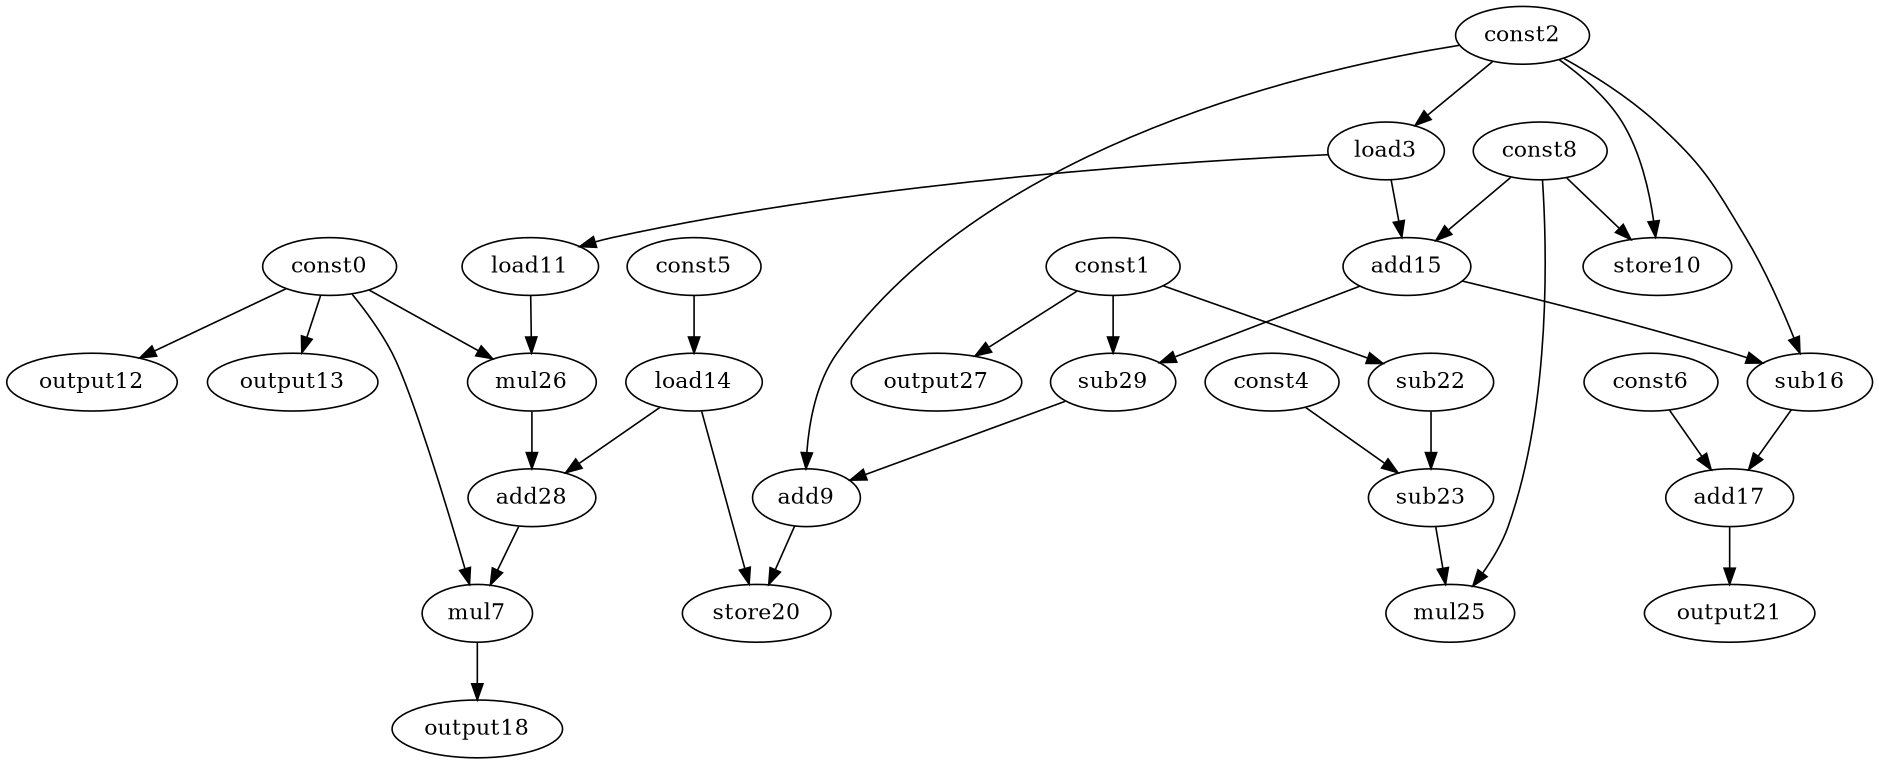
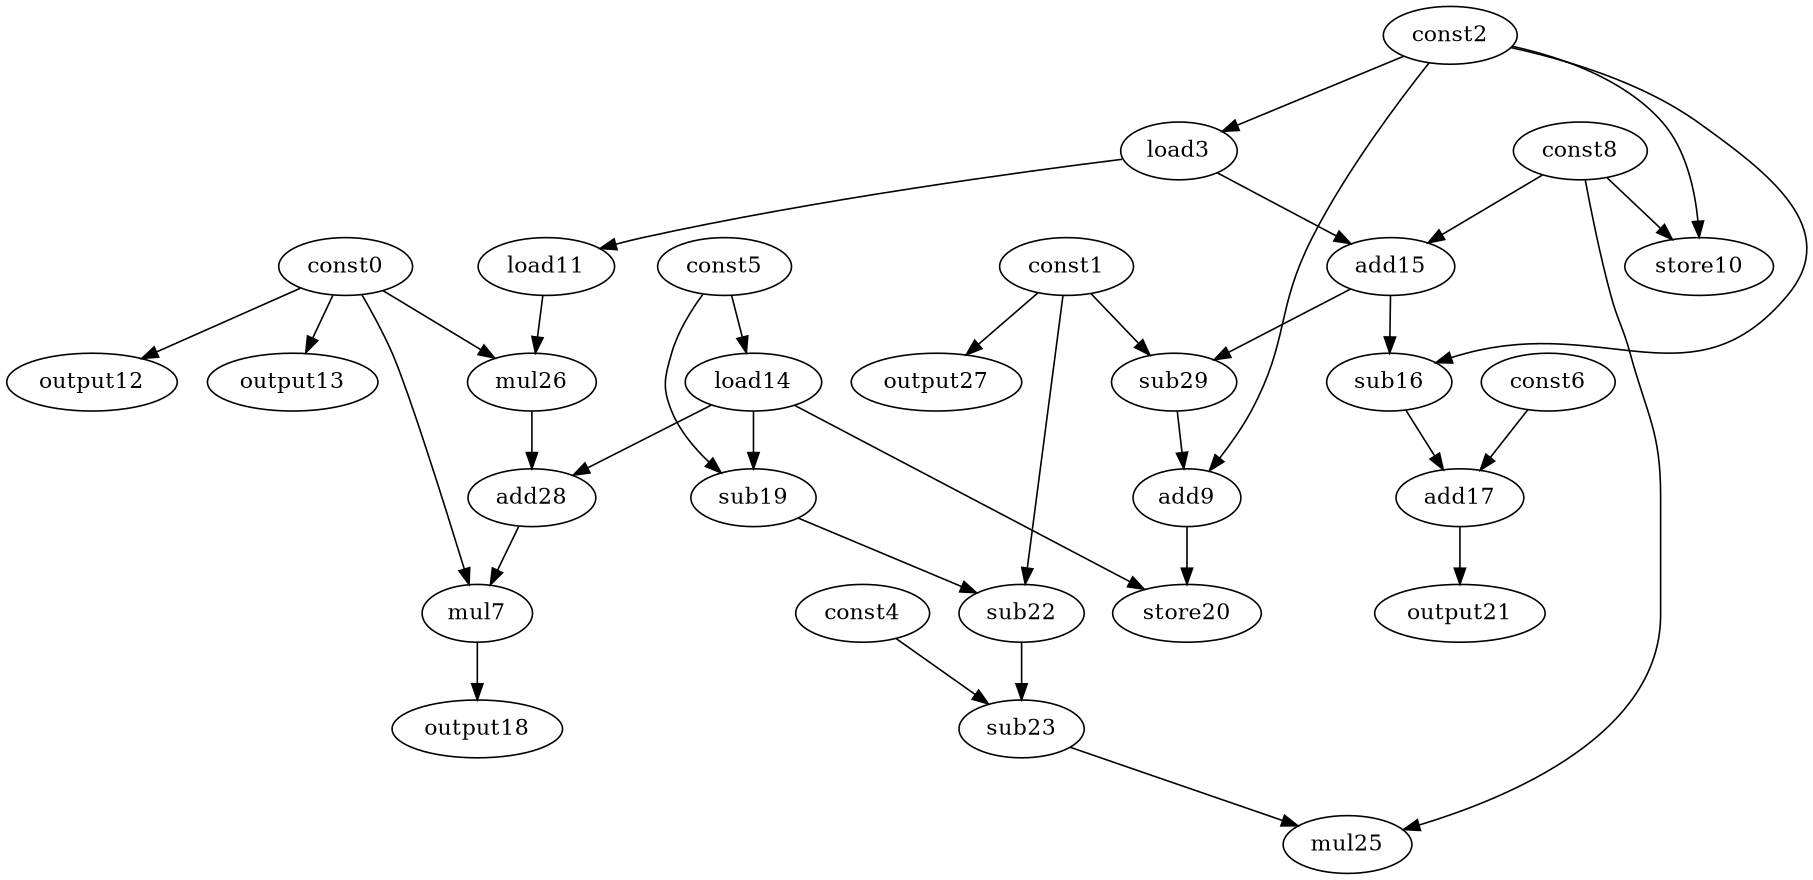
  digraph {
    node [opcode=const]
    edge [operand=0]
    mul7 [opcode=mul]
    const0
    output12 [opcode=output]
    output13 [opcode=output]
    mul26 [opcode=mul]
    output18 [opcode=output]
    add28 [opcode=add]
    sub22 [opcode=sub]
    const1
    output27 [opcode=output]
    sub29 [opcode=sub]
    sub23 [opcode=sub]
    add9 [opcode=add]
    load3 [opcode=load]
    const2
    store10 [opcode=store]
    sub16 [opcode=sub]
    load11 [opcode=load]
    add15 [opcode=add]
    store20 [opcode=store]
    add17 [opcode=add]
    const4
    n23 [label=mul25 opcode=store]
    load14 [opcode=load]
    const5
+   sub19 [opcode=sub]
    const6
    output21 [opcode=output]
    const8
    mul7 -> output18
    const0 -> mul7
    const0 -> output12
    const0 -> output13
    const0 -> mul26
    mul26 -> add28
    add28 -> mul7 [operand=1]
    sub22 -> sub23 [operand=1]
    const1 -> sub22
    const1 -> output27
    const1 -> sub29
    sub29 -> add9 [operand=1]
    sub23 -> n23 [operand=1]
    add9 -> store20
    load3 -> load11
    load3 -> add15 [operand=1]
    const2 -> add9
    const2 -> load3
    const2 -> store10 [operand=1]
    const2 -> sub16
    sub16 -> add17
    load11 -> mul26 [operand=1]
    add15 -> sub29 [operand=1]
    add15 -> sub16 [operand=1]
    add17 -> output21
    const4 -> sub23
    load14 -> add28 [operand=1]
    load14 -> store20 [operand=1]
+   load14 -> sub19 [operand=1]
    const5 -> load14
+   const5 -> sub19
+   sub19 -> sub22 [operand=1]
    const6 -> add17 [operand=1]
    const8 -> store10
    const8 -> add15
    const8 -> n23
  }
